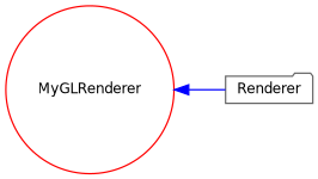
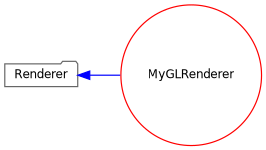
  digraph {
    rankdir=LR
    node [fillcolor=white fontname=Helvetica fontsize=10 style=filled]
    n1 [color=gray40 height=0.2 label=Renderer shape=folder width=0.4]
    n2 [color=red height=0.2 label=MyGLRenderer shape=circle width=0.4]
-   n2 -> n1 [color=blue dir=back fontname=Helvetica fontsize=10 labelfontname=Helvetica labelfontsize=10 style=solid]
+   n1 -> n2 [color=blue dir=back fontname=Helvetica fontsize=10 labelfontname=Helvetica labelfontsize=10 style=solid]
  }
